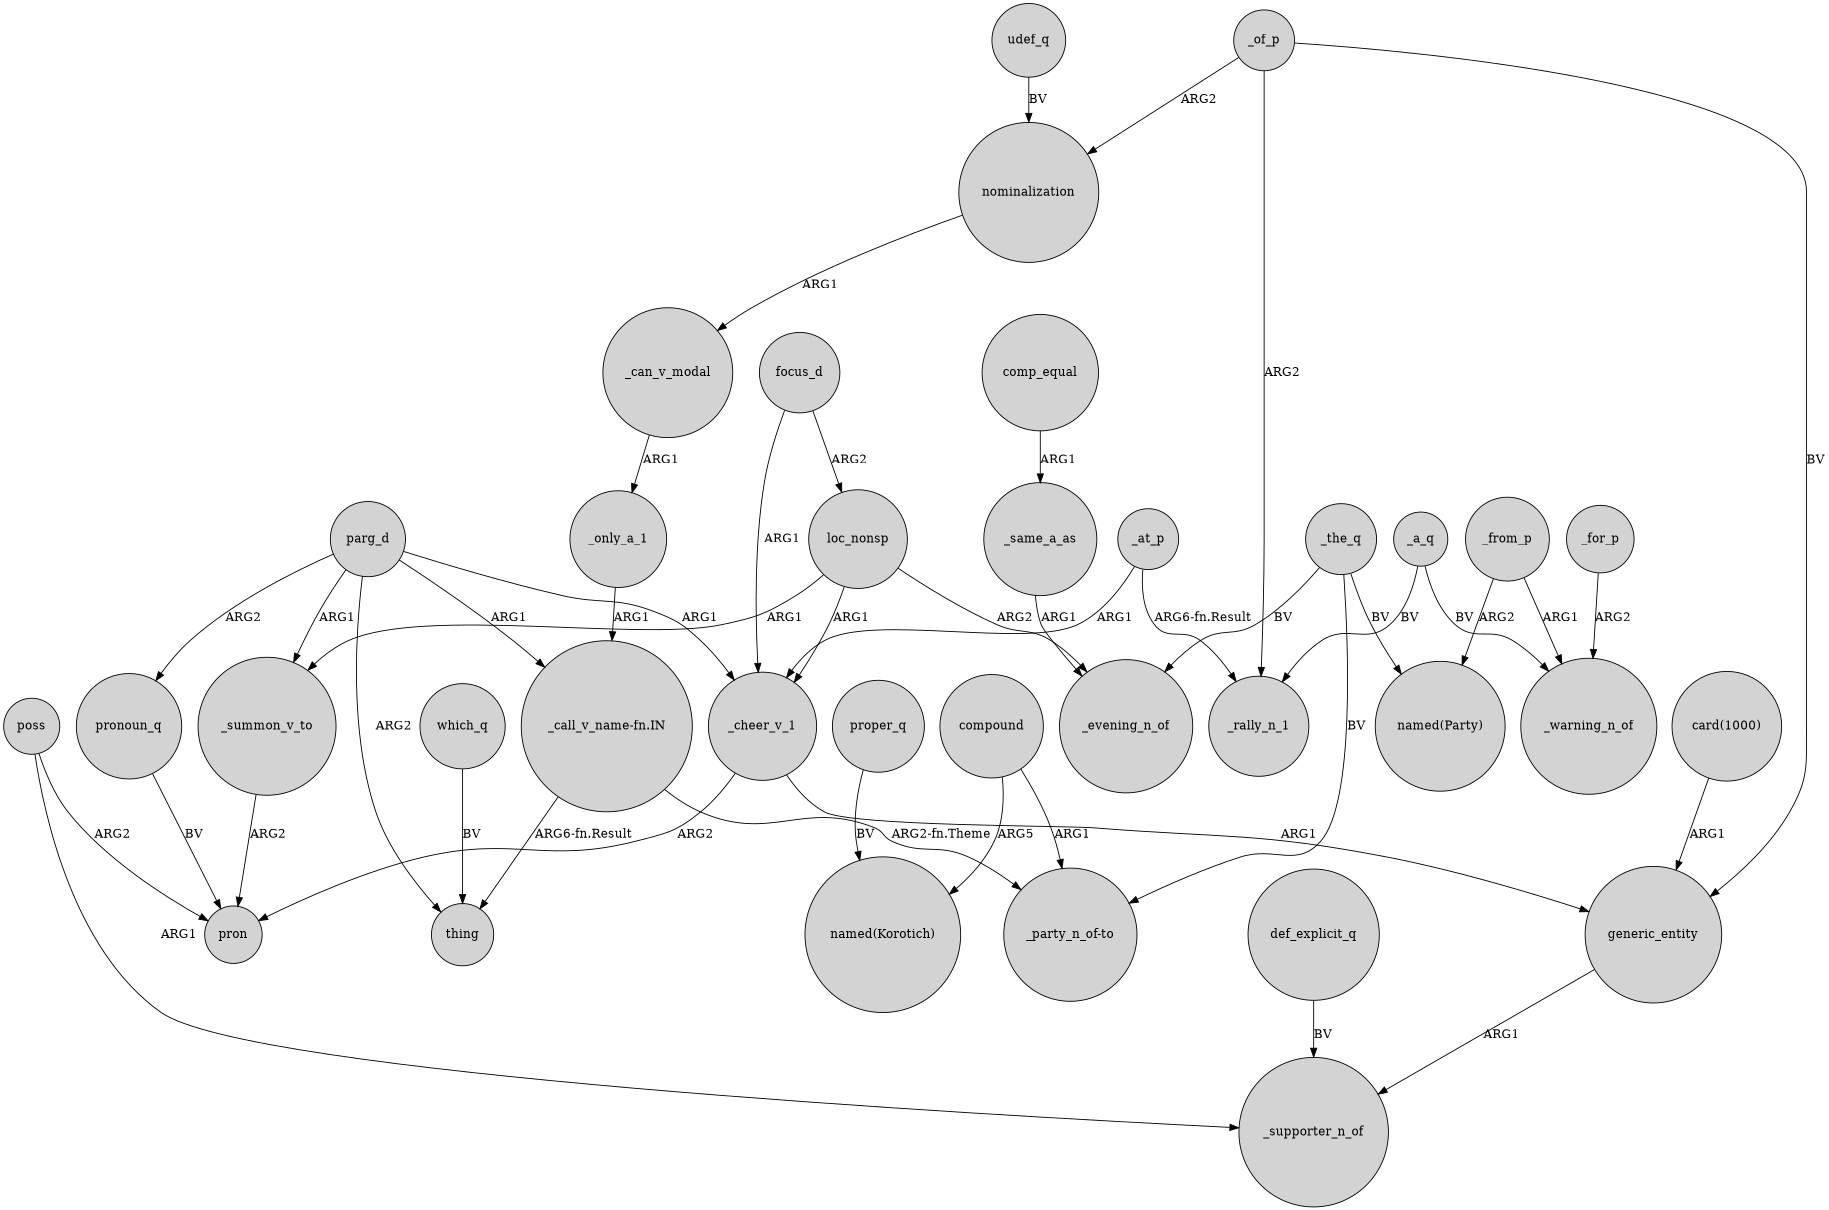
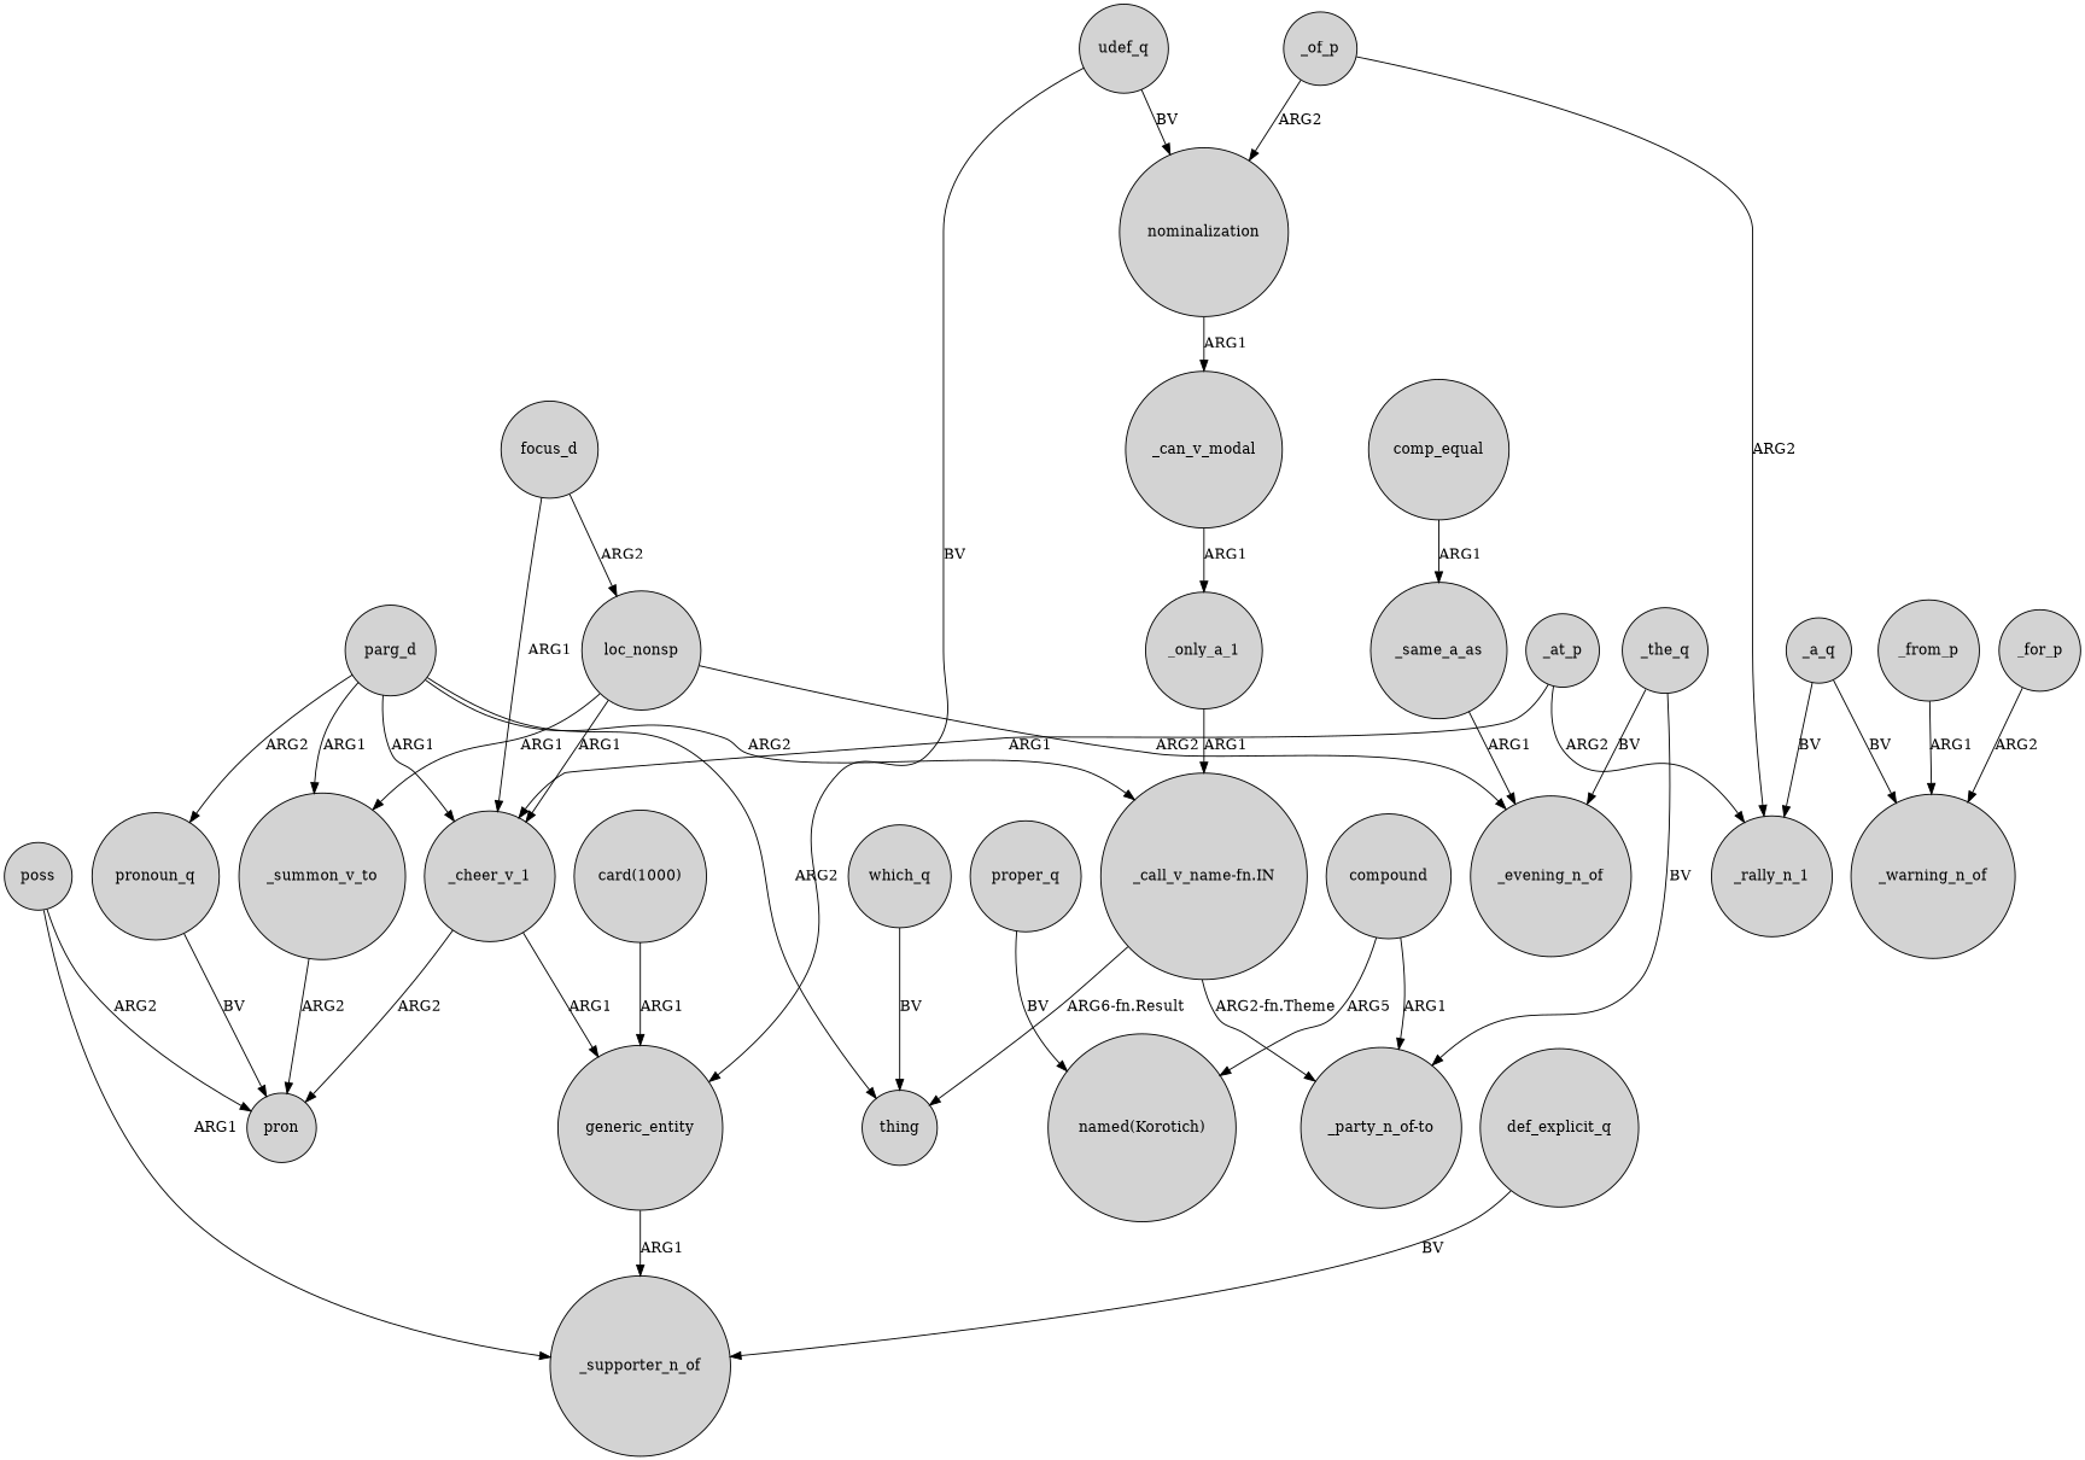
  digraph {
    node [shape=circle style=filled]
    focus_d
    loc_nonsp
    _cheer_v_1
    _evening_n_of
    _summon_v_to
    pron
    generic_entity
    poss
    _supporter_n_of
    _at_p
    _rally_n_1
    udef_q
    nominalization
    _can_v_modal
    _same_a_as
    "_call_v_name-fn.IN"
    "_party_n_of-to"
    thing
    parg_d
    pronoun_q
    _only_a_1
    compound
    "named(Korotich)"
    _from_p
    _warning_n_of
-   "named(Party)"
    "card(1000)"
    _of_p
    _the_q
    _a_q
    comp_equal
    def_explicit_q
    proper_q
    _for_p
    which_q
    focus_d -> loc_nonsp [label=ARG2]
    focus_d -> _cheer_v_1 [label=ARG1]
    loc_nonsp -> _cheer_v_1 [label=ARG1]
    loc_nonsp -> _evening_n_of [label=ARG2]
    loc_nonsp -> _summon_v_to [label=ARG1]
    _cheer_v_1 -> pron [label=ARG2]
    _cheer_v_1 -> generic_entity [label=ARG1]
    _summon_v_to -> pron [label=ARG2]
    generic_entity -> _supporter_n_of [label=ARG1]
    poss -> pron [label=ARG2]
    poss -> _supporter_n_of [label=ARG1]
    _at_p -> _cheer_v_1 [label=ARG1]
-   _at_p -> _rally_n_1 [label="ARG6-fn.Result"]
-   _of_p -> generic_entity [label=BV]
+   _at_p -> _rally_n_1 [label=ARG2]
+   udef_q -> generic_entity [label=BV]
    udef_q -> nominalization [label=BV]
    nominalization -> _can_v_modal [label=ARG1]
    _can_v_modal -> _only_a_1 [label=ARG1]
    _same_a_as -> _evening_n_of [label=ARG1]
    "_call_v_name-fn.IN" -> "_party_n_of-to" [label="ARG2-fn.Theme"]
    "_call_v_name-fn.IN" -> thing [label="ARG6-fn.Result"]
    parg_d -> _cheer_v_1 [label=ARG1]
    parg_d -> _summon_v_to [label=ARG1]
-   parg_d -> "_call_v_name-fn.IN" [label=ARG1]
+   parg_d -> "_call_v_name-fn.IN" [label=ARG2]
    parg_d -> thing [label=ARG2]
    parg_d -> pronoun_q [label=ARG2]
    pronoun_q -> pron [label=BV]
    _only_a_1 -> "_call_v_name-fn.IN" [label=ARG1]
    compound -> "_party_n_of-to" [label=ARG1]
    compound -> "named(Korotich)" [label=ARG5]
    _from_p -> _warning_n_of [label=ARG1]
-   _from_p -> "named(Party)" [label=ARG2]
    "card(1000)" -> generic_entity [label=ARG1]
    _of_p -> _rally_n_1 [label=ARG2]
    _of_p -> nominalization [label=ARG2]
    _the_q -> _evening_n_of [label=BV]
    _the_q -> "_party_n_of-to" [label=BV]
-   _the_q -> "named(Party)" [label=BV]
    _a_q -> _rally_n_1 [label=BV]
    _a_q -> _warning_n_of [label=BV]
    comp_equal -> _same_a_as [label=ARG1]
    def_explicit_q -> _supporter_n_of [label=BV]
    proper_q -> "named(Korotich)" [label=BV]
    _for_p -> _warning_n_of [label=ARG2]
    which_q -> thing [label=BV]
  }
